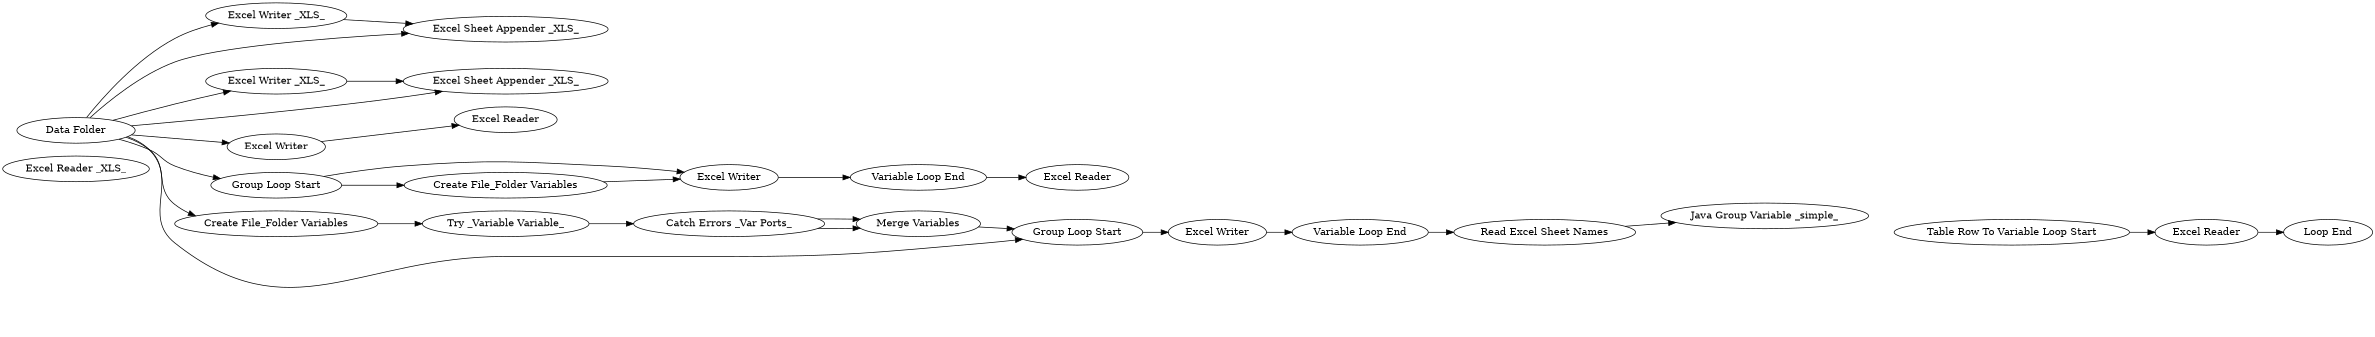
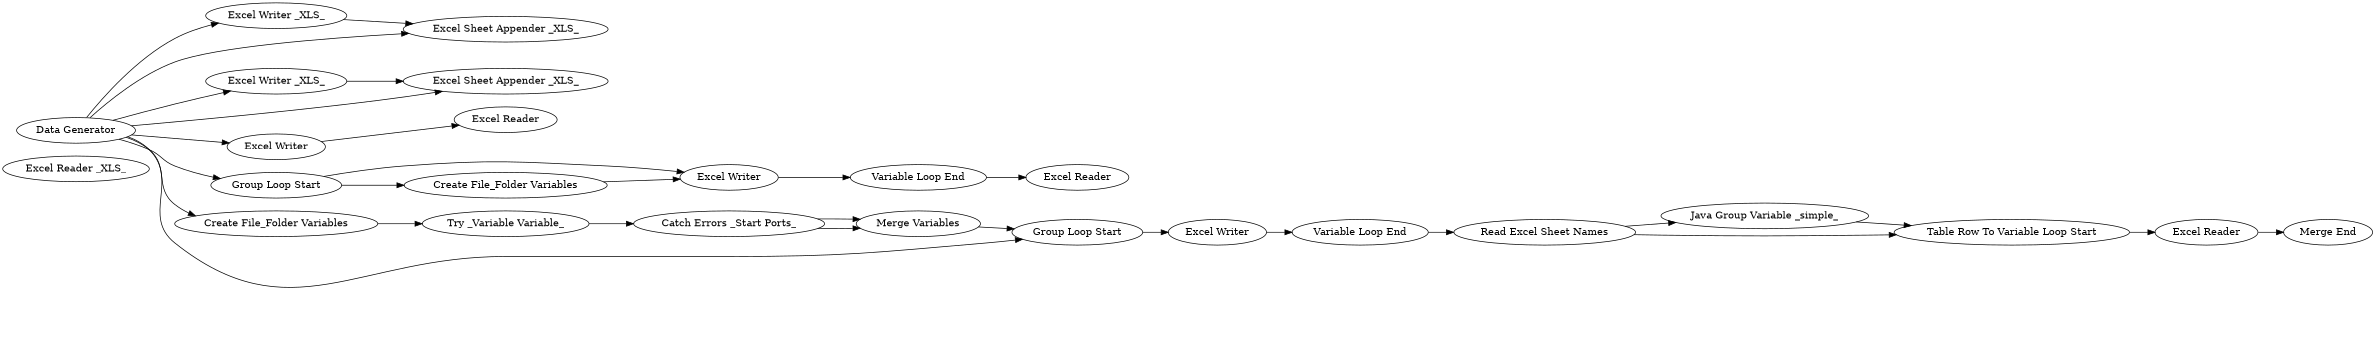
  digraph {
    rankdir=LR
    n1 [label="Excel Reader _XLS_"]
-   n2 [label="Data Folder"]
+   n2 [label="Data Generator"]
    n3 [label="Excel Writer _XLS_"]
    n4 [label="Excel Sheet Appender _XLS_"]
    n5 [label="Excel Writer _XLS_"]
    n6 [label="Excel Sheet Appender _XLS_"]
    n7 [label="Excel Writer"]
    n8 [label="Group Loop Start"]
    n9 [label="Create File_Folder Variables"]
    n10 [label="Group Loop Start"]
    n11 [label="Excel Reader"]
    n12 [label="Excel Writer"]
    n13 [label="Create File_Folder Variables"]
    n14 [label="Try _Variable Variable_"]
    n15 [label="Excel Writer"]
    n16 [label="Variable Loop End"]
    n17 [label="Excel Reader"]
-   n18 [label="Catch Errors _Var Ports_"]
+   n18 [label="Catch Errors _Start Ports_"]
    n19 [label="Variable Loop End"]
    n20 [label="Read Excel Sheet Names"]
    n21 [label="Java Group Variable _simple_"]
    n22 [label="Table Row To Variable Loop Start"]
    n23 [label="Excel Reader"]
-   n24 [label="Loop End"]
+   n24 [label="Merge End"]
    n25 [label="Merge Variables"]
    n2 -> n3
    n2 -> n4
    n2 -> n5
    n2 -> n6
    n2 -> n7
    n2 -> n8
    n2 -> n9
    n2 -> n10
    n3 -> n4
    n5 -> n6
    n7 -> n11
    n8 -> n12
    n8 -> n13
    n9 -> n14
    n10 -> n15
    n12 -> n16
    n13 -> n12
    n14 -> n18
    n15 -> n19
    n16 -> n17
    n18 -> n25
    n18 -> n25
    n19 -> n20
    n20 -> n21
+   n20 -> n22
+   n21 -> n22
    n22 -> n23
    n23 -> n24
    n25 -> n10
  }
